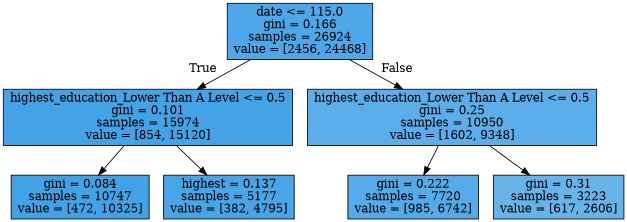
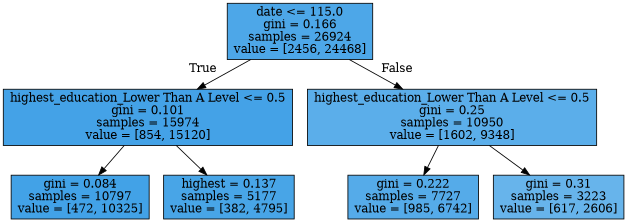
  digraph {
    node [color=black shape=box style=filled]
    n1 [fillcolor="#399de5e5" label="date <= 115.0\ngini = 0.166\nsamples = 26924\nvalue = [2456, 24468]"]
    n2 [fillcolor="#399de5f1" label="highest_education_Lower Than A Level <= 0.5\ngini = 0.101\nsamples = 15974\nvalue = [854, 15120]"]
    n3 [fillcolor="#399de5d3" label="highest_education_Lower Than A Level <= 0.5\ngini = 0.25\nsamples = 10950\nvalue = [1602, 9348]"]
-   n4 [fillcolor="#399de5f3" label="gini = 0.084\nsamples = 10747\nvalue = [472, 10325]"]
+   n4 [fillcolor="#399de5f3" label="gini = 0.084\nsamples = 10797\nvalue = [472, 10325]"]
    n5 [fillcolor="#399de5eb" label="highest = 0.137\nsamples = 5177\nvalue = [382, 4795]"]
-   n6 [fillcolor="#399de5da" label="gini = 0.222\nsamples = 7720\nvalue = [985, 6742]"]
+   n6 [fillcolor="#399de5da" label="gini = 0.222\nsamples = 7727\nvalue = [985, 6742]"]
    n7 [fillcolor="#399de5c3" label="gini = 0.31\nsamples = 3223\nvalue = [617, 2606]"]
    n1 -> n2 [headlabel=True labelangle=45 labeldistance=2.5]
    n1 -> n3 [headlabel=False labelangle=-45 labeldistance=2.5]
    n2 -> n4
    n2 -> n5
    n3 -> n6
    n3 -> n7
  }
